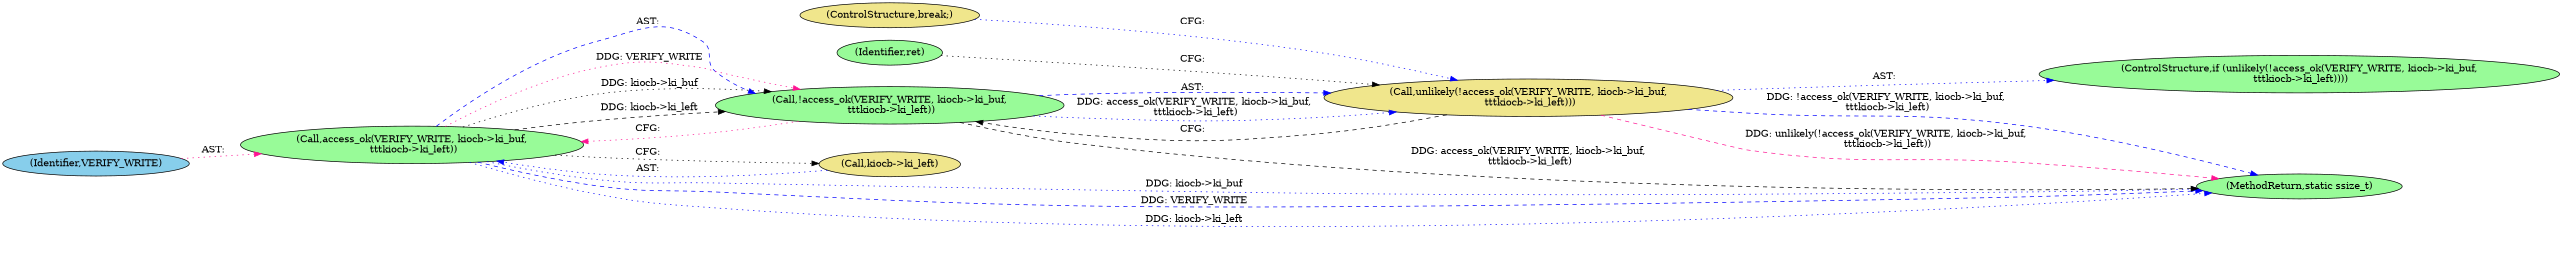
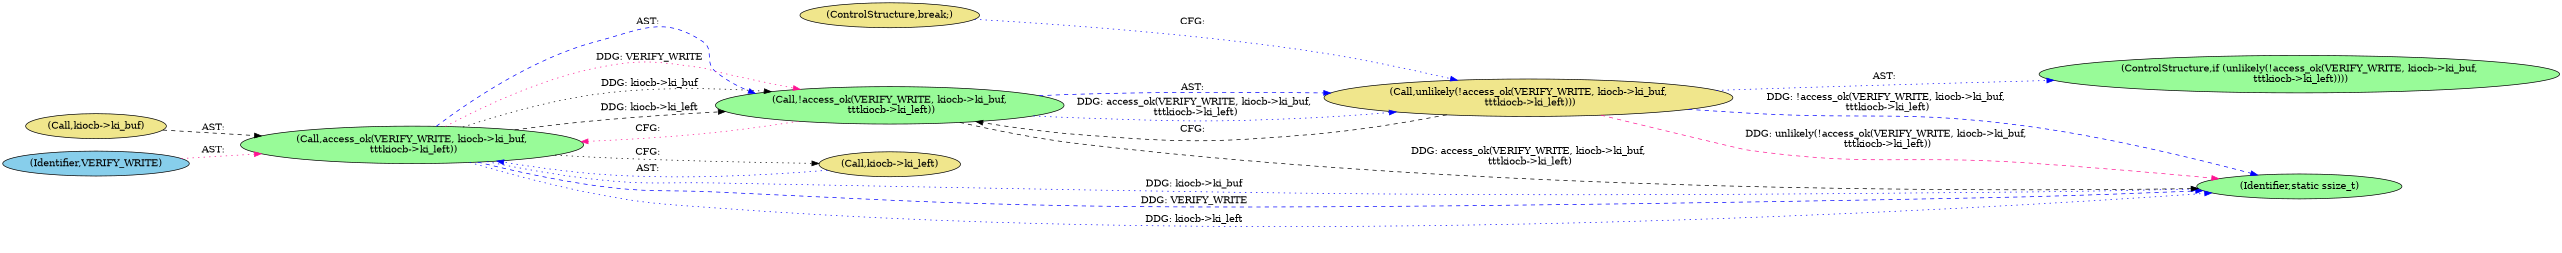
  digraph {
    rankdir=LR
    node [fillcolor=palegreen style=filled]
    edge [color=blue style=dotted]
    n1 [label="(Call,access_ok(VERIFY_WRITE, kiocb->ki_buf,\n \t\t\tkiocb->ki_left))"]
    n2 [label="(Call,!access_ok(VERIFY_WRITE, kiocb->ki_buf,\n \t\t\tkiocb->ki_left))"]
    n3 [fillcolor=khaki label="(Call,kiocb->ki_left)"]
-   n4 [label="(MethodReturn,static ssize_t)"]
+   n4 [label="(Identifier,static ssize_t)"]
    n5 [fillcolor=khaki label="(Call,unlikely(!access_ok(VERIFY_WRITE, kiocb->ki_buf,\n \t\t\tkiocb->ki_left)))"]
    n6 [label="(ControlStructure,if (unlikely(!access_ok(VERIFY_WRITE, kiocb->ki_buf,\n \t\t\tkiocb->ki_left))))"]
+   n7 [fillcolor=khaki label="(Call,kiocb->ki_buf)"]
    n8 [fillcolor=khaki label="(ControlStructure,break;)"]
-   n9 [label="(Identifier,ret)"]
    n10 [fillcolor=skyblue label="(Identifier,VERIFY_WRITE)"]
    n1 -> n2 [label="AST: " style=dashed]
    n1 -> n2 [color=deeppink label="DDG: VERIFY_WRITE"]
    n1 -> n2 [color=black label="DDG: kiocb->ki_buf"]
    n1 -> n2 [color=black label="DDG: kiocb->ki_left" style=dashed]
    n1 -> n3 [color=black label="CFG: "]
    n1 -> n4 [label="DDG: kiocb->ki_buf"]
    n1 -> n4 [label="DDG: VERIFY_WRITE" style=dashed]
    n1 -> n4 [label="DDG: kiocb->ki_left"]
    n2 -> n1 [color=deeppink label="CFG: "]
    n2 -> n4 [color=black label="DDG: access_ok(VERIFY_WRITE, kiocb->ki_buf,\n \t\t\tkiocb->ki_left)" style=dashed]
    n2 -> n5 [label="AST: " style=dashed]
    n2 -> n5 [label="DDG: access_ok(VERIFY_WRITE, kiocb->ki_buf,\n \t\t\tkiocb->ki_left)"]
    n3 -> n1 [label="AST: "]
    n5 -> n2 [color=black label="CFG: " style=dashed]
    n5 -> n4 [label="DDG: !access_ok(VERIFY_WRITE, kiocb->ki_buf,\n \t\t\tkiocb->ki_left)" style=dashed]
    n5 -> n4 [color=deeppink label="DDG: unlikely(!access_ok(VERIFY_WRITE, kiocb->ki_buf,\n \t\t\tkiocb->ki_left))" style=dashed]
    n5 -> n6 [label="AST: "]
+   n7 -> n1 [color=black label="AST: " style=dashed]
    n8 -> n5 [label="CFG: "]
-   n9 -> n5 [color=black label="CFG: "]
    n10 -> n1 [color=deeppink label="AST: "]
  }
